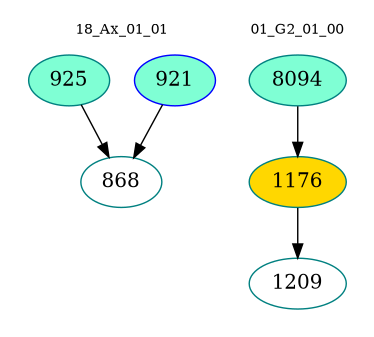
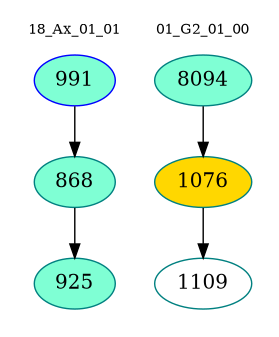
  digraph {
    node [color=teal fillcolor=aquamarine style=filled]
    edge [color=black]
-   n1 [color=blue label=921]
-   n2 [fillcolor=white label=868]
+   n1 [color=blue label=991]
+   n2 [label=868]
    n3 [label=925]
    n4 [label=8094]
-   n5 [fillcolor=gold label=1176]
-   n6 [fillcolor=white label=1209]
+   n5 [fillcolor=gold label=1076]
+   n6 [fillcolor=white label=1109]
    subgraph cluster_1 {
      color=white
      fontsize=10
      label="18_Ax_01_01"
      n1
      n2
      n3
    }
    subgraph cluster_2 {
      color=white
      fontsize=10
      label="01_G2_01_00"
      n4
      n5
      n6
    }
    n1 -> n2
-   n3 -> n2
+   n2 -> n3
    n4 -> n5
    n5 -> n6
  }
